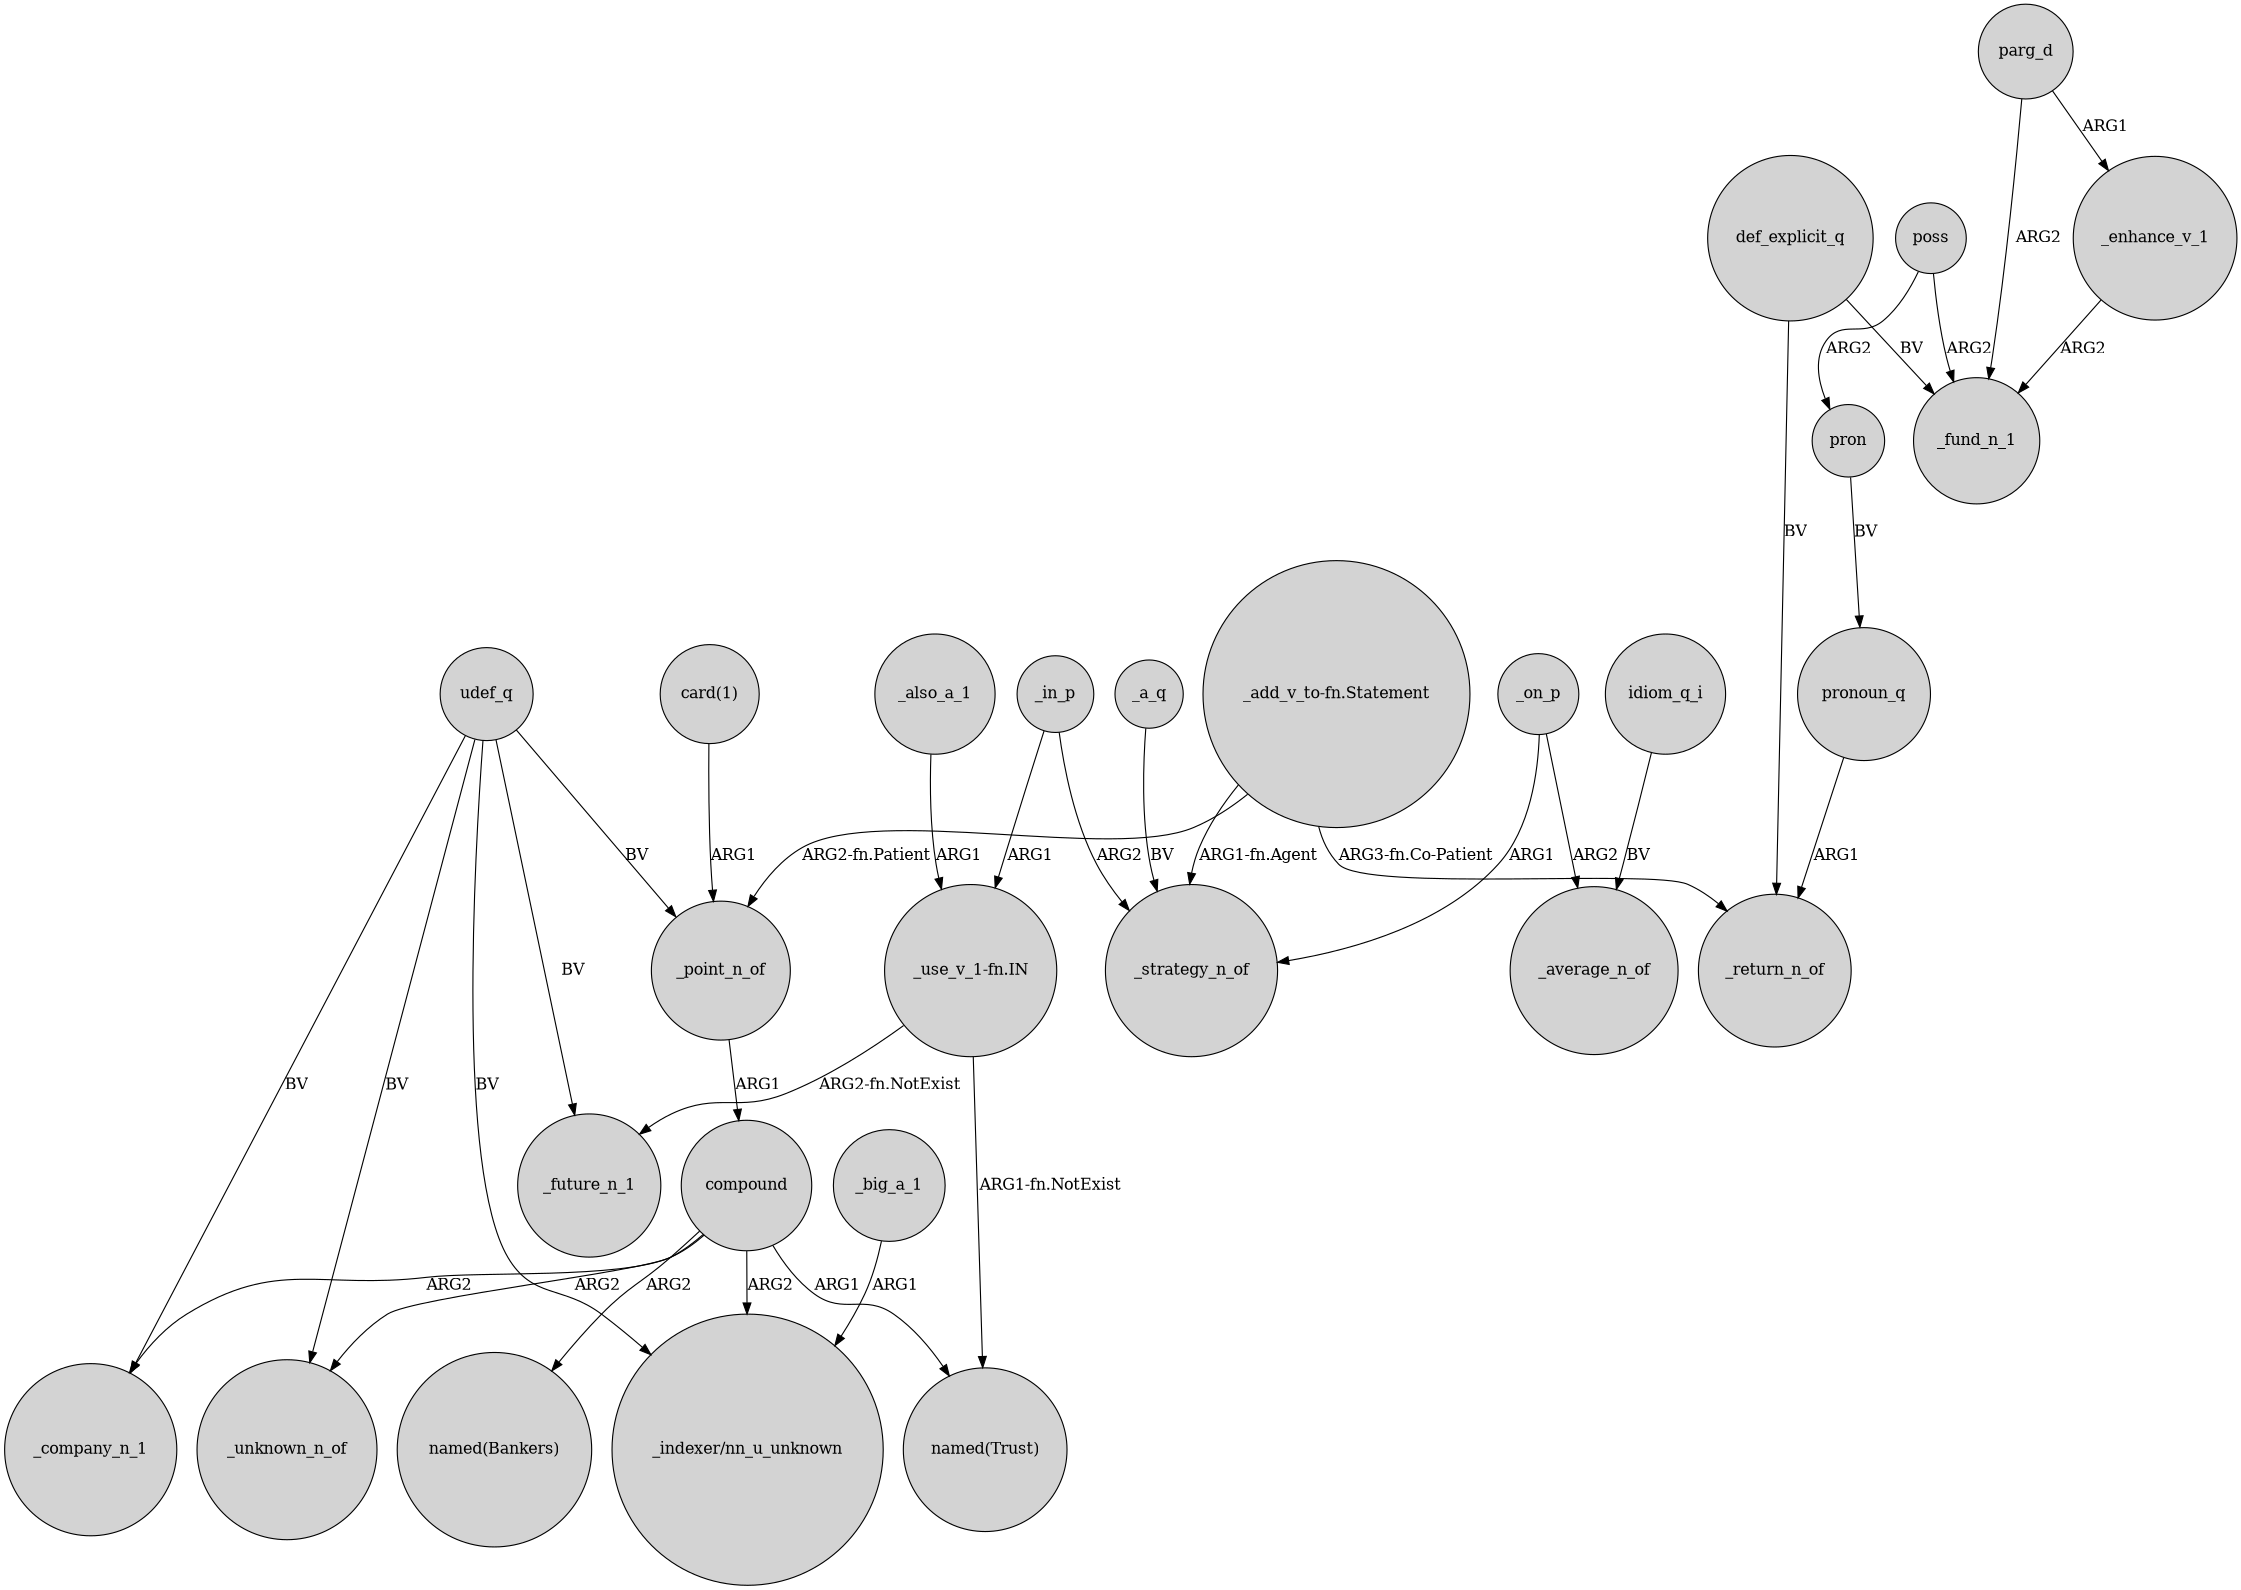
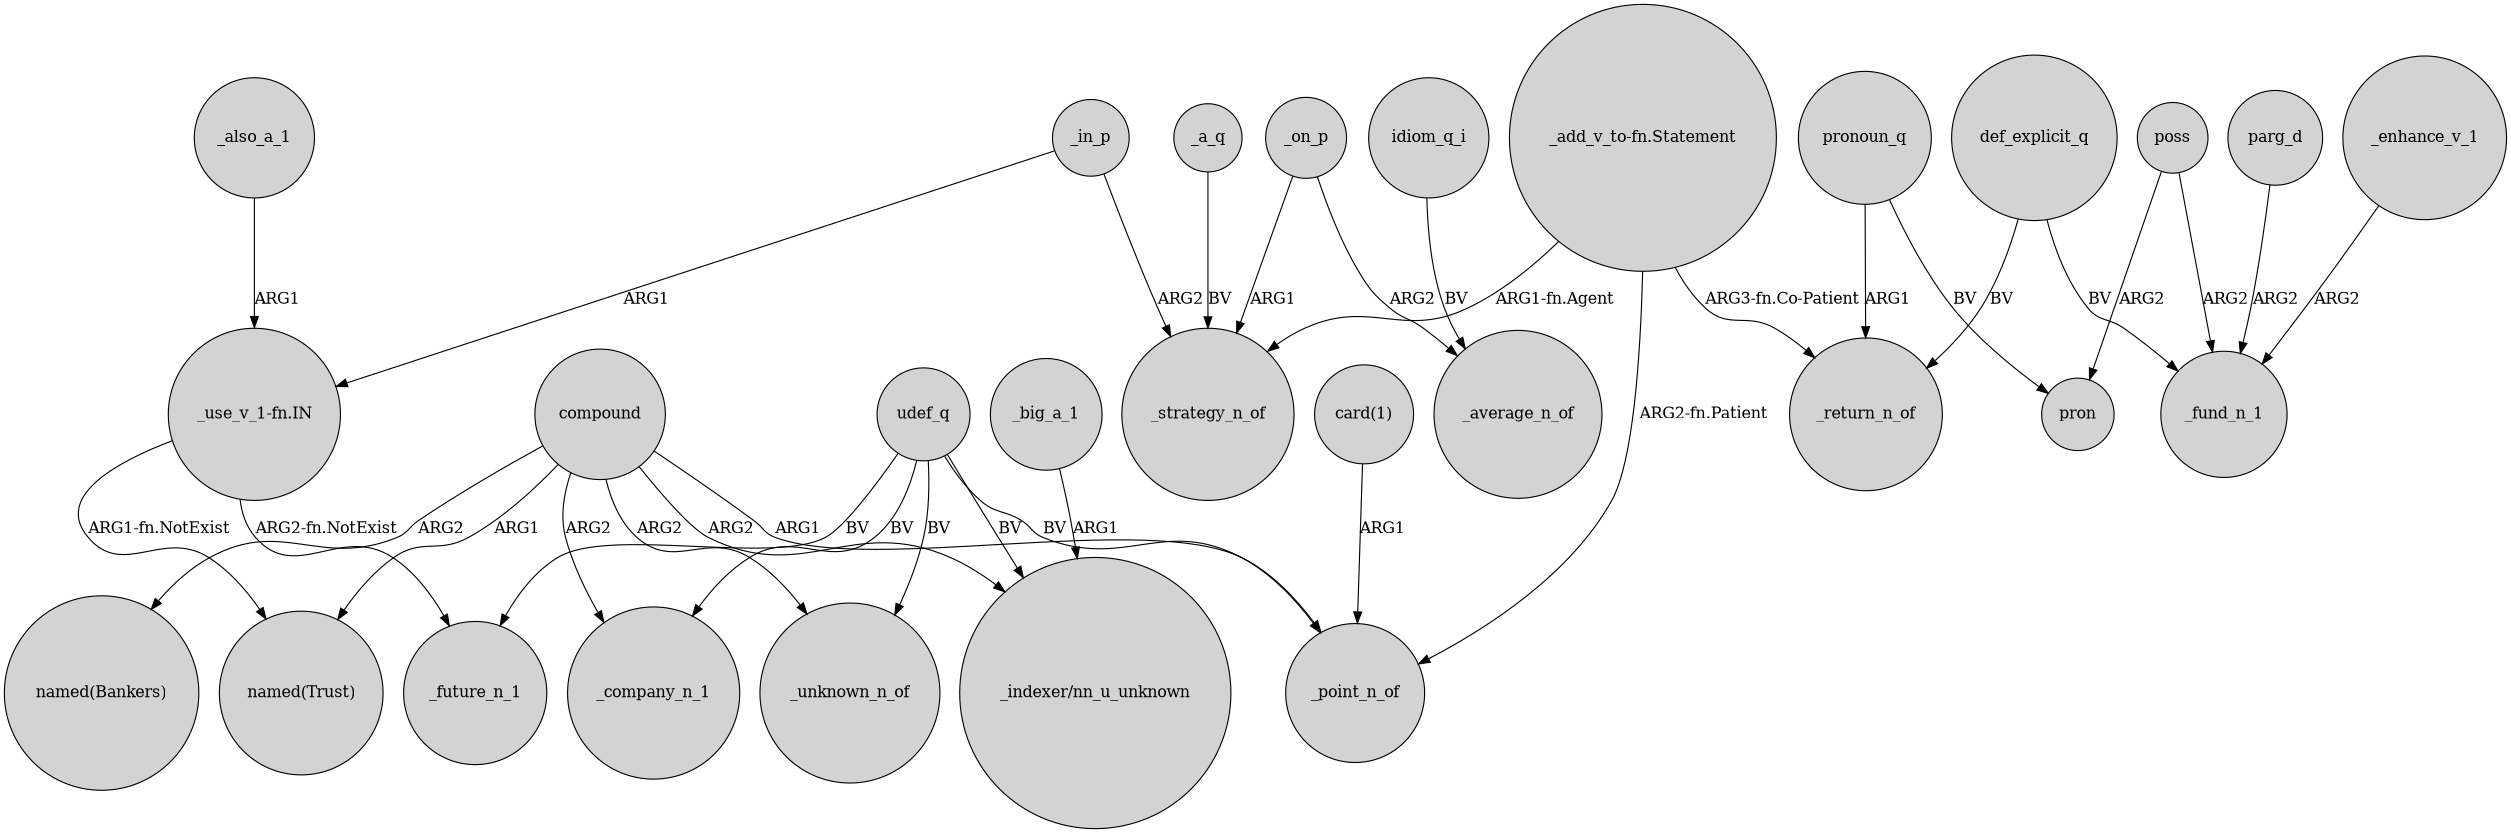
  digraph {
    node [shape=circle style=filled]
    compound
    "named(Bankers)"
    "named(Trust)"
    _company_n_1
    n5 [label=_unknown_n_of]
    "_indexer/nn_u_unknown"
    _point_n_of
    "_use_v_1-fn.IN"
    _future_n_1
    _in_p
    _strategy_n_of
    idiom_q_i
    _average_n_of
    poss
    pron
    _fund_n_1
    _enhance_v_1
    def_explicit_q
    _return_n_of
    udef_q
    _on_p
    parg_d
    _big_a_1
    "_add_v_to-fn.Statement"
    pronoun_q
    "card(1)"
    _also_a_1
    _a_q
    compound -> "named(Bankers)" [label=ARG2]
    compound -> "named(Trust)" [label=ARG1]
    compound -> _company_n_1 [label=ARG2]
    compound -> n5 [label=ARG2]
    compound -> "_indexer/nn_u_unknown" [label=ARG2]
-   _point_n_of -> compound [label=ARG1]
+   compound -> _point_n_of [label=ARG1]
    "_use_v_1-fn.IN" -> "named(Trust)" [label="ARG1-fn.NotExist"]
    "_use_v_1-fn.IN" -> _future_n_1 [label="ARG2-fn.NotExist"]
    _in_p -> "_use_v_1-fn.IN" [label=ARG1]
    _in_p -> _strategy_n_of [label=ARG2]
    idiom_q_i -> _average_n_of [label=BV]
    poss -> pron [label=ARG2]
    poss -> _fund_n_1 [label=ARG2]
    _enhance_v_1 -> _fund_n_1 [label=ARG2]
    def_explicit_q -> _fund_n_1 [label=BV]
    def_explicit_q -> _return_n_of [label=BV]
    udef_q -> _company_n_1 [label=BV]
    udef_q -> n5 [label=BV]
    udef_q -> "_indexer/nn_u_unknown" [label=BV]
    udef_q -> _point_n_of [label=BV]
    udef_q -> _future_n_1 [label=BV]
    _on_p -> _strategy_n_of [label=ARG1]
    _on_p -> _average_n_of [label=ARG2]
    parg_d -> _fund_n_1 [label=ARG2]
-   parg_d -> _enhance_v_1 [label=ARG1]
    _big_a_1 -> "_indexer/nn_u_unknown" [label=ARG1]
    "_add_v_to-fn.Statement" -> _point_n_of [label="ARG2-fn.Patient"]
    "_add_v_to-fn.Statement" -> _strategy_n_of [label="ARG1-fn.Agent"]
    "_add_v_to-fn.Statement" -> _return_n_of [label="ARG3-fn.Co-Patient"]
-   pron -> pronoun_q [label=BV]
+   pronoun_q -> pron [label=BV]
    pronoun_q -> _return_n_of [label=ARG1]
    "card(1)" -> _point_n_of [label=ARG1]
    _also_a_1 -> "_use_v_1-fn.IN" [label=ARG1]
    _a_q -> _strategy_n_of [label=BV]
  }
